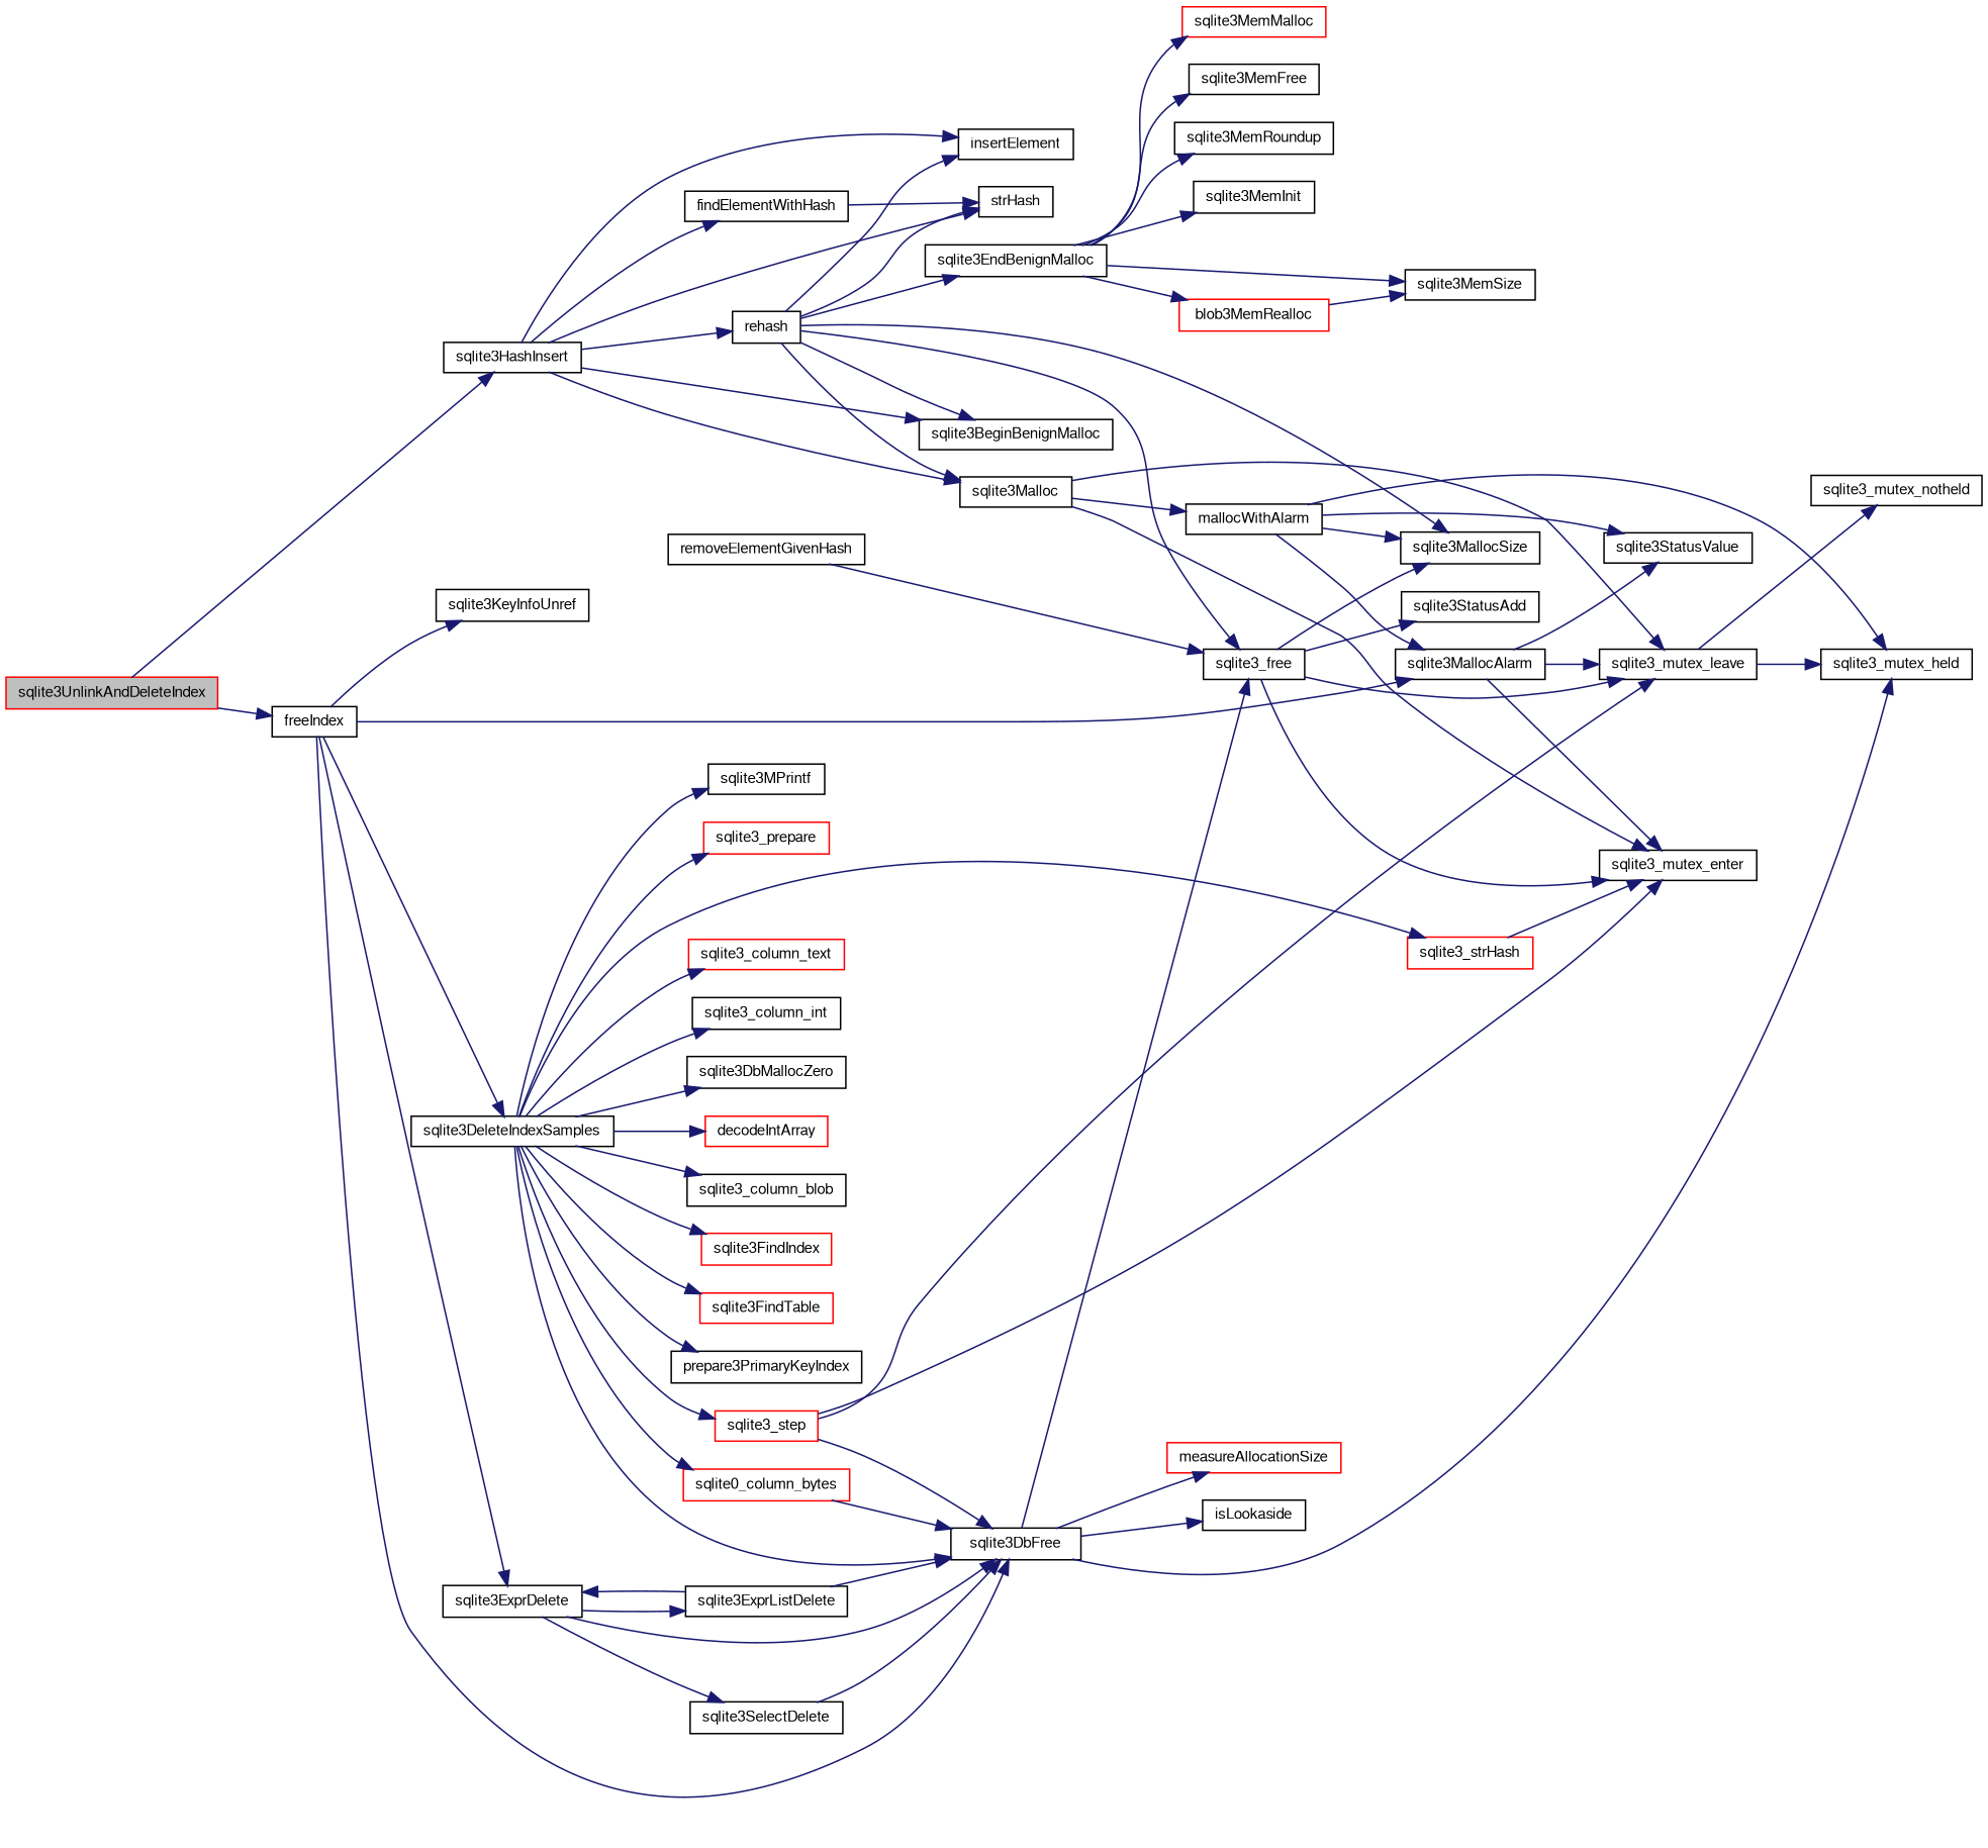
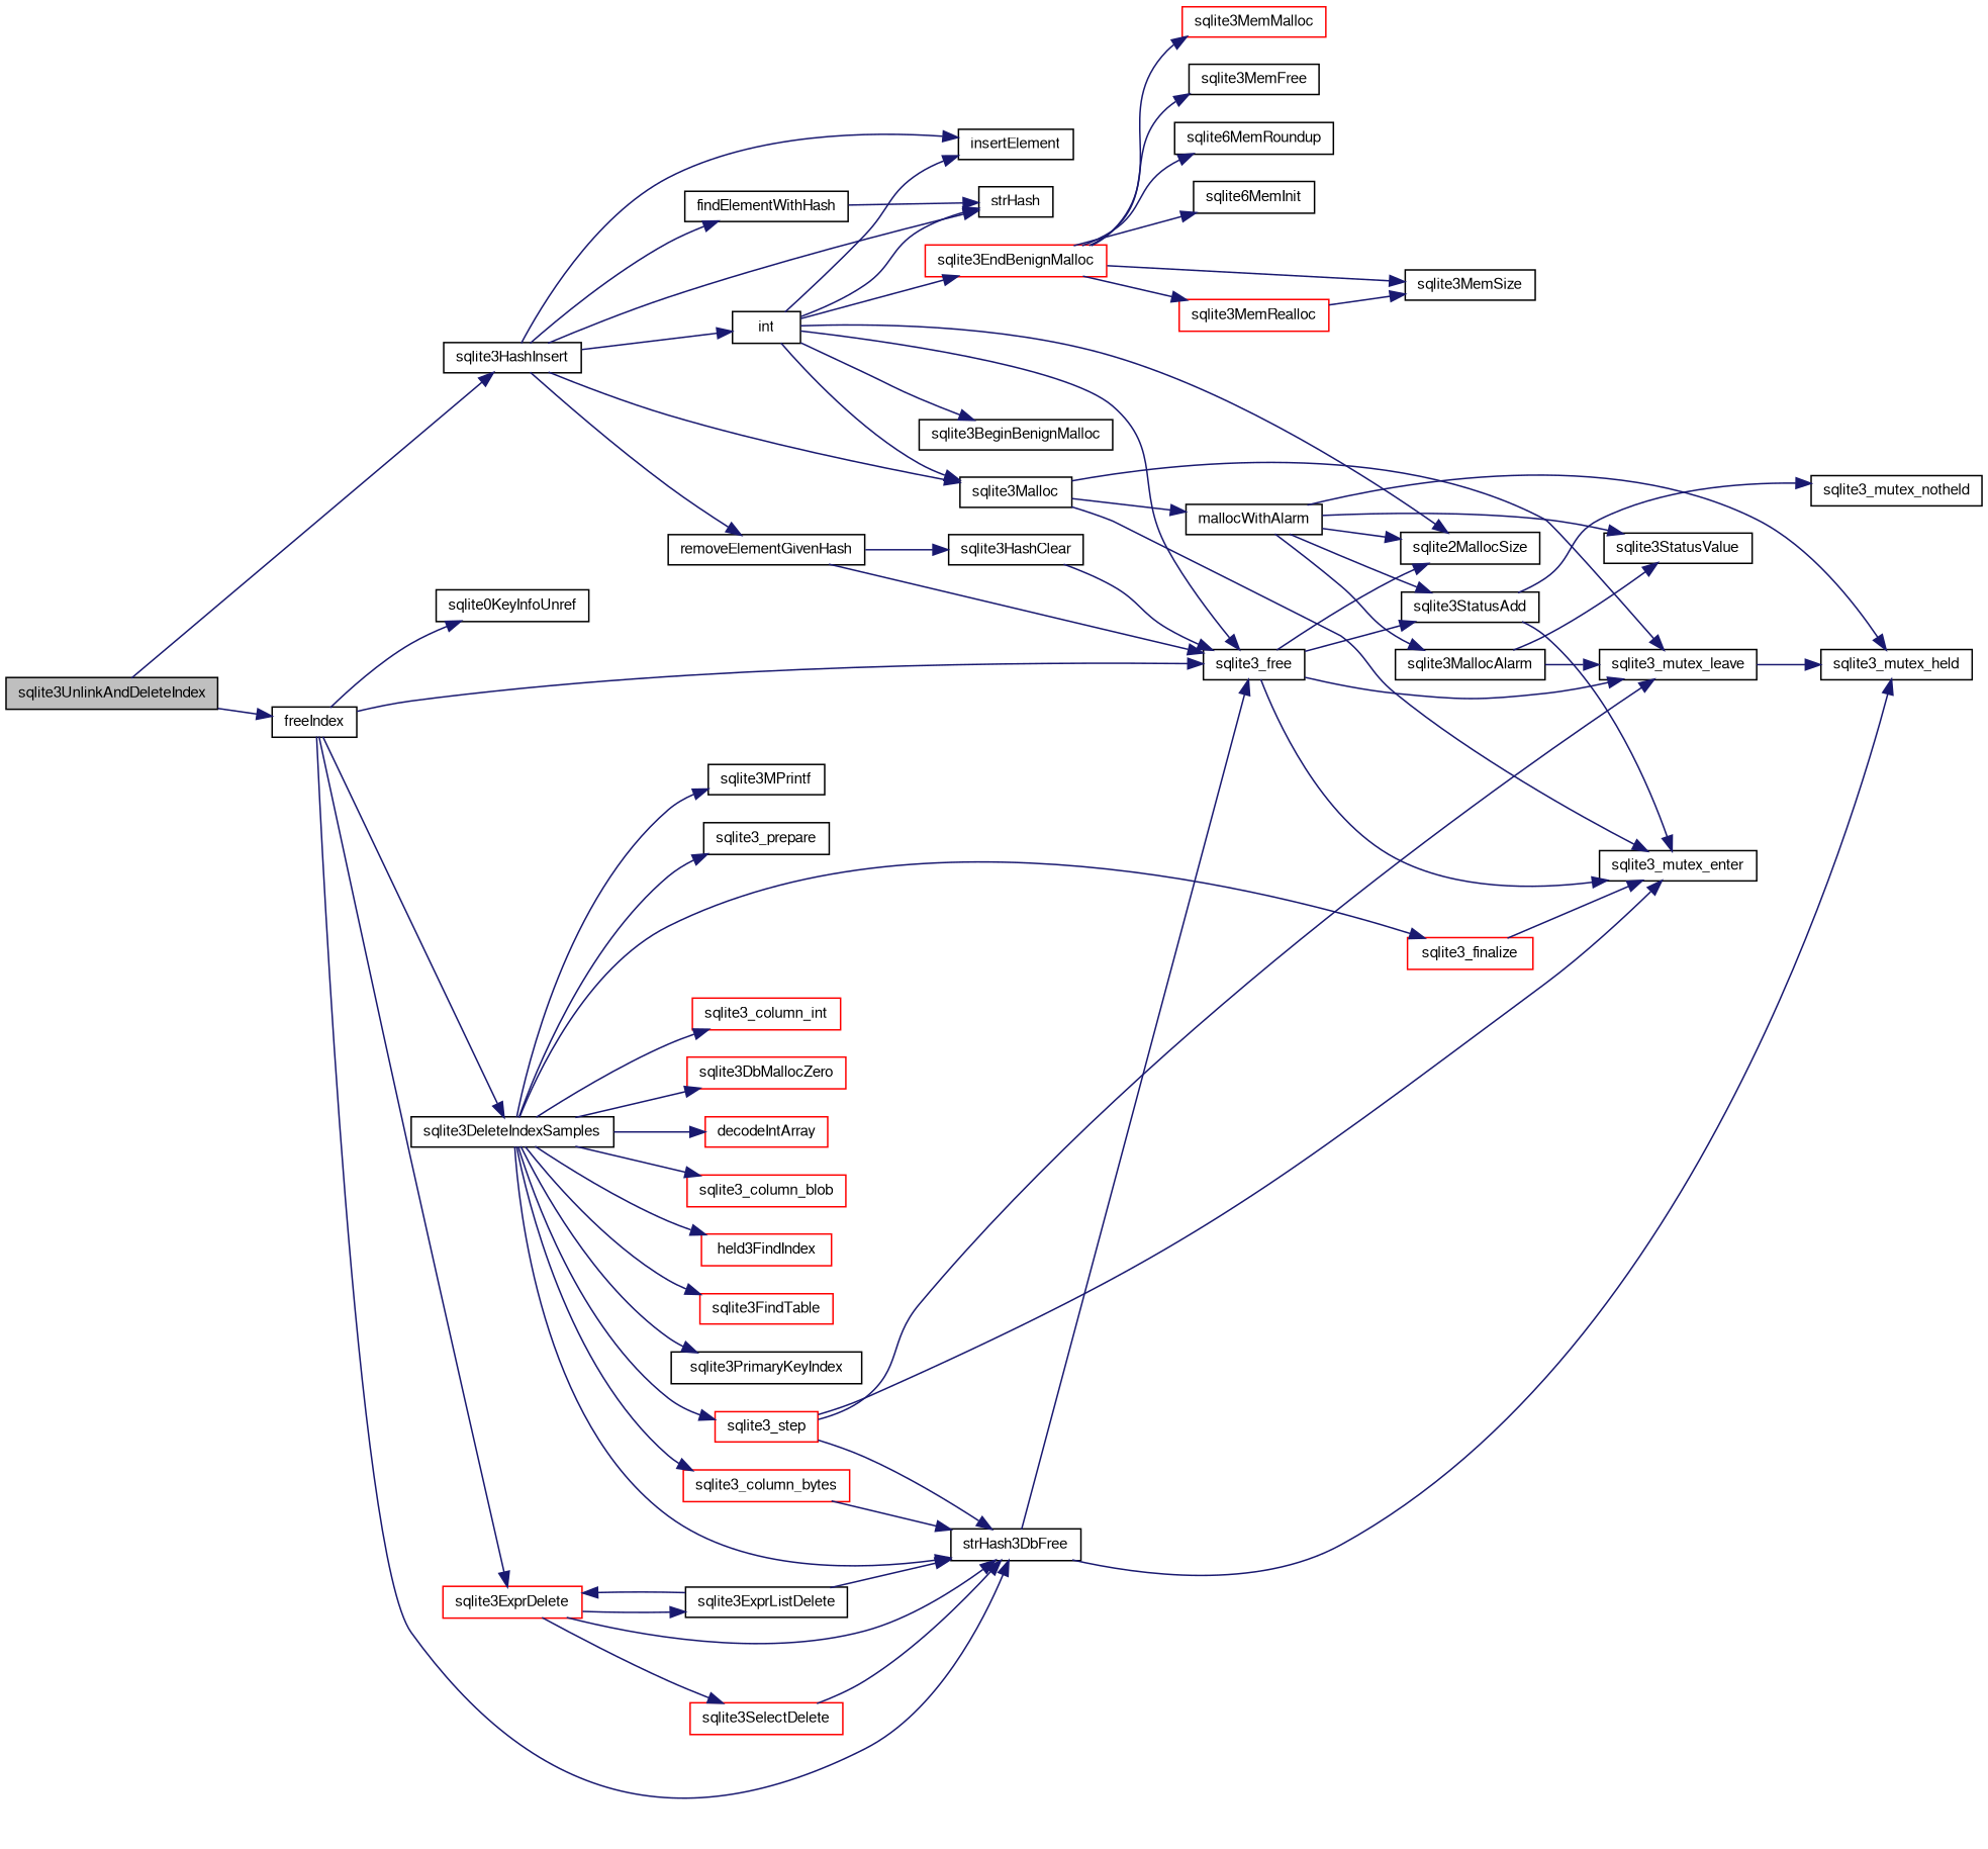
  digraph {
    rankdir=LR
    node [color=black fillcolor=white fontname=FreeSans fontsize=10 shape=record style=filled]
    edge [color=midnightblue fontname=FreeSans fontsize=10 labelfontname=FreeSans labelfontsize=10 style=solid]
-   n1 [color=red fillcolor=grey75 fontcolor=black height=0.2 label=sqlite3UnlinkAndDeleteIndex width=0.4]
+   n1 [fillcolor=grey75 fontcolor=black height=0.2 label=sqlite3UnlinkAndDeleteIndex width=0.4]
    n2 [height=0.2 label=sqlite3HashInsert width=0.4]
    n3 [height=0.2 label=freeIndex width=0.4]
    n4 [height=0.2 label=findElementWithHash width=0.4]
    n5 [height=0.2 label=strHash width=0.4]
    n6 [height=0.2 label=removeElementGivenHash width=0.4]
    n7 [height=0.2 label=sqlite3Malloc width=0.4]
-   n8 [height=0.2 label=rehash width=0.4]
+   n8 [height=0.2 label=int width=0.4]
    n9 [height=0.2 label=insertElement width=0.4]
    n10 [height=0.2 label=sqlite3_free width=0.4]
    n11 [height=0.2 label=sqlite3DeleteIndexSamples width=0.4]
-   n12 [height=0.2 label=sqlite3DbFree width=0.4]
-   n13 [height=0.2 label=sqlite3KeyInfoUnref width=0.4]
-   n14 [height=0.2 label=sqlite3ExprDelete width=0.4]
+   n12 [height=0.2 label=strHash3DbFree width=0.4]
+   n13 [height=0.2 label=sqlite0KeyInfoUnref width=0.4]
+   n14 [color=red height=0.2 label=sqlite3ExprDelete width=0.4]
+   n15 [height=0.2 label=sqlite3HashClear width=0.4]
    n16 [height=0.2 label=sqlite3_mutex_enter width=0.4]
    n17 [height=0.2 label=sqlite3_mutex_leave width=0.4]
    n18 [height=0.2 label=mallocWithAlarm width=0.4]
-   n19 [height=0.2 label=sqlite3MallocSize width=0.4]
+   n19 [height=0.2 label=sqlite2MallocSize width=0.4]
    n20 [height=0.2 label=sqlite3BeginBenignMalloc width=0.4]
-   n21 [height=0.2 label=sqlite3EndBenignMalloc width=0.4]
+   n21 [color=red height=0.2 label=sqlite3EndBenignMalloc width=0.4]
    n22 [height=0.2 label=sqlite3StatusAdd width=0.4]
    n23 [height=0.2 label=sqlite3_mutex_held width=0.4]
    n24 [height=0.2 label=sqlite3_mutex_notheld width=0.4]
    n25 [height=0.2 label=sqlite3StatusValue width=0.4]
    n26 [height=0.2 label=sqlite3MallocAlarm width=0.4]
    n27 [color=red height=0.2 label=sqlite3MemMalloc width=0.4]
    n28 [height=0.2 label=sqlite3MemFree width=0.4]
-   n29 [color=red height=0.2 label=blob3MemRealloc width=0.4]
+   n29 [color=red height=0.2 label=sqlite3MemRealloc width=0.4]
    n30 [height=0.2 label=sqlite3MemSize width=0.4]
-   n31 [height=0.2 label=sqlite3MemRoundup width=0.4]
-   n32 [height=0.2 label=sqlite3MemInit width=0.4]
-   n33 [color=red height=0.2 label=sqlite3FindIndex width=0.4]
+   n31 [height=0.2 label=sqlite6MemRoundup width=0.4]
+   n32 [height=0.2 label=sqlite6MemInit width=0.4]
+   n33 [color=red height=0.2 label=held3FindIndex width=0.4]
    n34 [color=red height=0.2 label=sqlite3FindTable width=0.4]
-   n35 [height=0.2 label=prepare3PrimaryKeyIndex width=0.4]
+   n35 [height=0.2 label=sqlite3PrimaryKeyIndex width=0.4]
    n36 [height=0.2 label=sqlite3MPrintf width=0.4]
-   n37 [color=red height=0.2 label=sqlite3_prepare width=0.4]
+   n37 [height=0.2 label=sqlite3_prepare width=0.4]
    n38 [color=red height=0.2 label=sqlite3_step width=0.4]
-   n39 [color=red height=0.2 label=sqlite3_column_text width=0.4]
-   n40 [height=0.2 label=sqlite3_column_int width=0.4]
-   n41 [height=0.2 label=sqlite3DbMallocZero width=0.4]
-   n42 [color=red height=0.2 label=sqlite3_strHash width=0.4]
+   n40 [color=red height=0.2 label=sqlite3_column_int width=0.4]
+   n41 [color=red height=0.2 label=sqlite3DbMallocZero width=0.4]
+   n42 [color=red height=0.2 label=sqlite3_finalize width=0.4]
    n43 [color=red height=0.2 label=decodeIntArray width=0.4]
-   n44 [color=red height=0.2 label=sqlite0_column_bytes width=0.4]
-   n45 [height=0.2 label=sqlite3_column_blob width=0.4]
-   n46 [color=red height=0.2 label=measureAllocationSize width=0.4]
-   n47 [height=0.2 label=isLookaside width=0.4]
-   n48 [height=0.2 label=sqlite3SelectDelete width=0.4]
+   n44 [color=red height=0.2 label=sqlite3_column_bytes width=0.4]
+   n45 [color=red height=0.2 label=sqlite3_column_blob width=0.4]
+   n48 [color=red height=0.2 label=sqlite3SelectDelete width=0.4]
    n49 [height=0.2 label=sqlite3ExprListDelete width=0.4]
    n1 -> n2
    n1 -> n3
    n2 -> n4
    n2 -> n5
-   n2 -> n20
+   n2 -> n6
    n2 -> n7
    n2 -> n8
    n2 -> n9
-   n3 -> n26
+   n3 -> n10
    n3 -> n11
    n3 -> n12
    n3 -> n13
    n3 -> n14
    n4 -> n5
    n6 -> n10
+   n6 -> n15
    n7 -> n16
    n7 -> n17
    n7 -> n18
    n8 -> n5
    n8 -> n7
    n8 -> n9
    n8 -> n10
    n8 -> n19
    n8 -> n20
    n8 -> n21
    n10 -> n16
    n10 -> n17
    n10 -> n19
    n10 -> n22
    n11 -> n12
    n11 -> n33
    n11 -> n34
    n11 -> n35
    n11 -> n36
    n11 -> n37
    n11 -> n38
-   n11 -> n39
    n11 -> n40
    n11 -> n41
    n11 -> n42
    n11 -> n43
    n11 -> n44
    n11 -> n45
    n12 -> n10
    n12 -> n23
-   n12 -> n46
-   n12 -> n47
    n14 -> n12
    n14 -> n48
    n14 -> n49
+   n15 -> n10
    n17 -> n23
-   n17 -> n24
+   n22 -> n24
    n18 -> n19
+   n18 -> n22
    n18 -> n23
    n18 -> n25
    n18 -> n26
    n21 -> n27
    n21 -> n28
    n21 -> n29
    n21 -> n30
    n21 -> n31
    n21 -> n32
-   n26 -> n16
+   n22 -> n16
    n26 -> n17
    n26 -> n25
    n29 -> n30
    n38 -> n12
    n38 -> n16
    n38 -> n17
    n42 -> n16
    n44 -> n12
    n48 -> n12
    n49 -> n12
    n49 -> n14
  }
